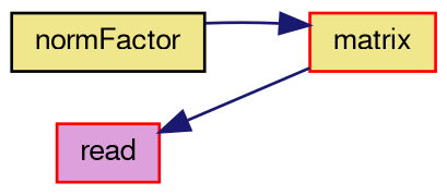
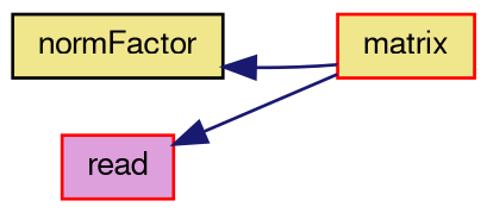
  digraph {
    rankdir=LR
    node [color=red fillcolor=khaki fontname=FreeSans fontsize=10 shape=record style=filled]
    edge [color=midnightblue dir=back fontname=FreeSans fontsize=10 labelfontname=FreeSans labelfontsize=10 style=solid]
    n1 [color=black fontcolor=black height=0.2 label=normFactor width=0.4]
    n2 [height=0.2 label=matrix width=0.4]
    n3 [fillcolor=plum height=0.2 label=read width=0.4]
-   n2 -> n1
+   n1 -> n2
    n3 -> n2
  }
